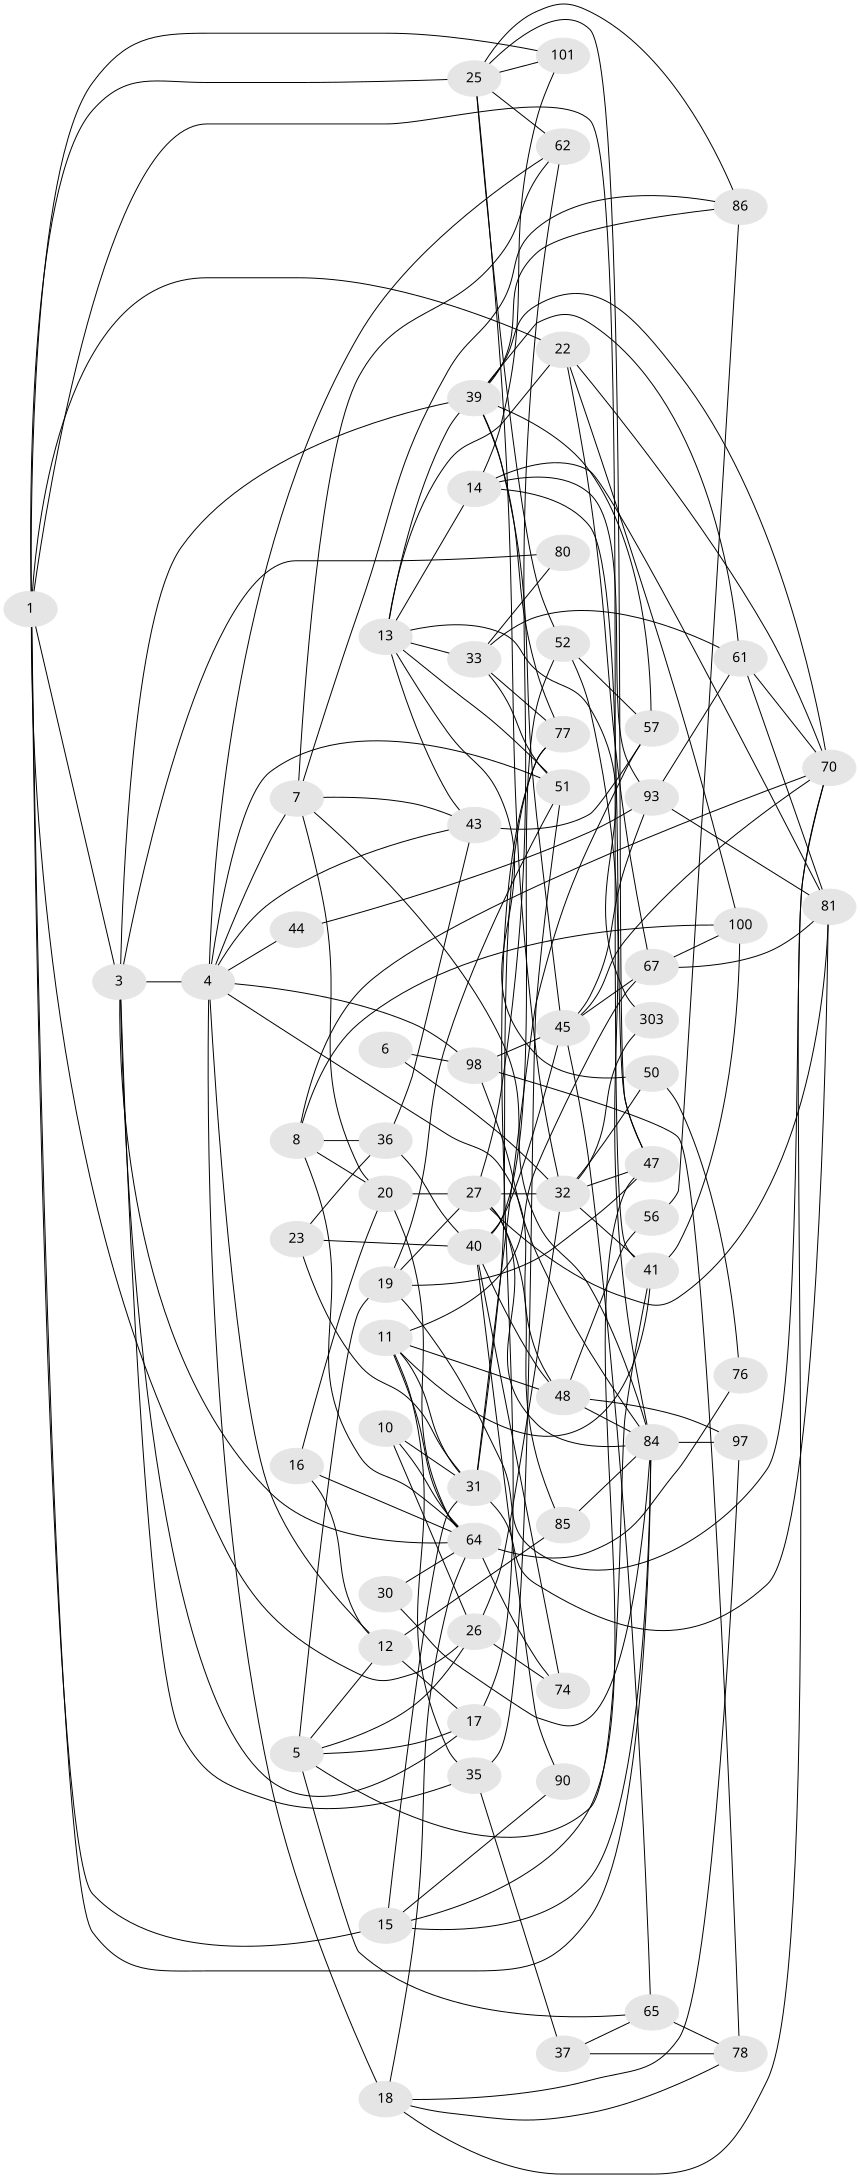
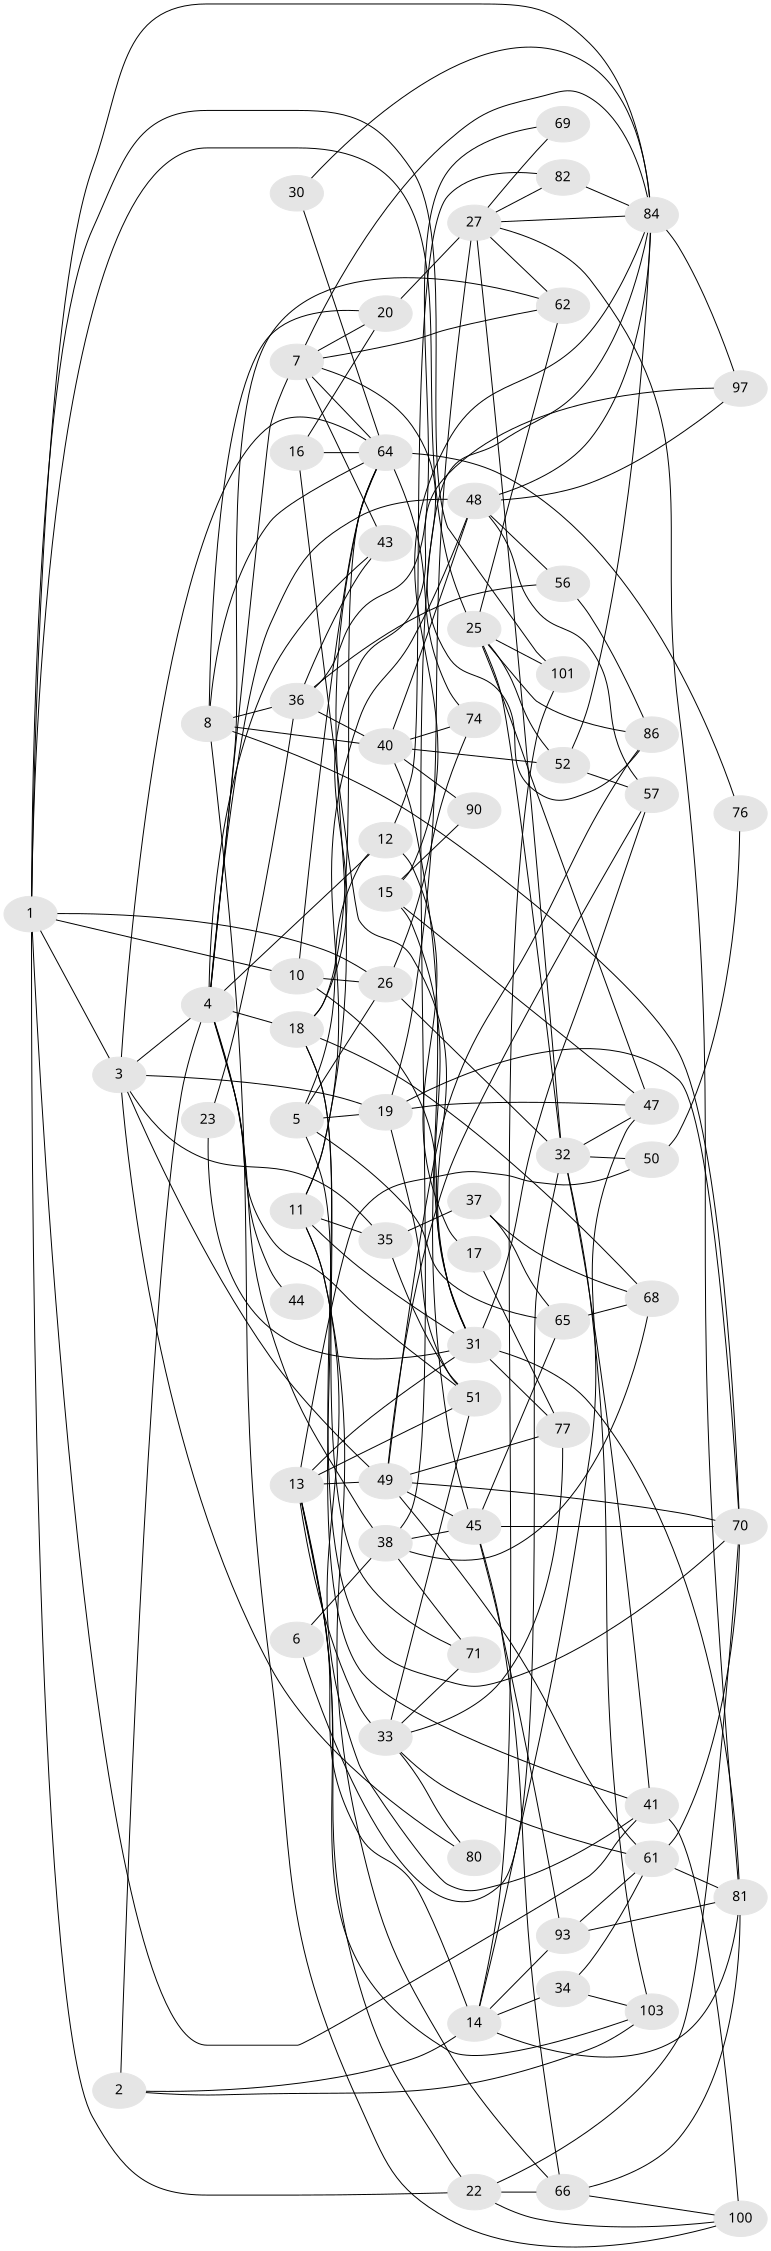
  graph {
    fontname="Noto Sans"
    rankdir=LR
    node [color=gray90 fontname="Noto Sans" style=filled]
    edge [fontname="Noto Sans"]
    1 [super="+28"]
    3 [super="+21"]
    10
    22 [super="+60"]
    25 [super="+55"]
    26 [super="+92"]
    41 [super="+42"]
    84 [super="+91"]
    101
    4 [super="+73"]
    19
    35
-   39 [super="+75"]
+   39 [super="+75" label=49]
    64 [super="+85"]
    80
    31 [super="+59"]
    70 [super="+94"]
    100
-   67 [super="+99"]
+   67 [super="+99" label=66]
    62
    32 [super="+58"]
    86 [super="+93"]
    47 [super="+87"]
    52 [super="+89"]
    74
    97
    7 [super="+24"]
    12 [super="+49"]
    18 [super="+63"]
-   38 [super="+72" label=98]
+   38 [super="+72"]
    43 [super="+96"]
    44
    48 [super="+66"]
    51 [super="+54"]
+   2
    14 [super="+29"]
-   103 [label=303]
+   103
+   34
    n39 [label=93]
    81 [super="+98"]
    27 [super="+46"]
    37
    77
    57
    61 [super="+88"]
    45 [super="+79"]
    76
    20 [super="+68"]
    17
-   82 [label=85]
-   78
+   82
+   71
+   78 [label=68]
    56
    5 [super="+8"]
    65
    50
    6
    n58 [label=8]
    36 [super="+104"]
    40 [super="+95"]
+   69
    11
    13 [super="+102"]
    33 [super="+83"]
    15
    90
    16
    23
    30
    1 -- 3
-   1 -- 15
+   1 -- 10
    1 -- 22
    1 -- 25
    1 -- 26
    1 -- 41
    1 -- 84
    1 -- 101
    3 -- 4
-   3 -- 17
+   3 -- 19
    3 -- 35
    3 -- 39
    3 -- 64
    3 -- 80
    10 -- 26
    10 -- 64
    10 -- 31
    22 -- 70
    22 -- 100
    22 -- 67
    25 -- 101
    25 -- 62
    25 -- 32
    25 -- 86
    25 -- 47
    25 -- 52
    26 -- 32
    26 -- 74
    41 -- 100
    84 -- 97
    4 -- 62
    4 -- 7
    4 -- 12 [weight=2]
    4 -- 18
    4 -- 38
    4 -- 43
    4 -- 44
    4 -- 48
    4 -- 51
    19 -- 70
    19 -- 47
    19 -- 51
    19 -- 27
    35 -- 51
    35 -- 37
    39 -- 70
    39 -- 86
    39 -- 77
    39 -- 57
    39 -- 61
    39 -- 45
    64 -- 74
    64 -- 76
    31 -- 81
    31 -- 77
    31 -- 57
    67 -- 100
    67 -- 81
    32 -- 41
    32 -- 47
    32 -- 103
    32 -- 50
    52 -- 84
    52 -- 57
    7 -- 84
-   20 -- 64
+   7 -- 64
    7 -- 62
    7 -- 86
    7 -- 43
    7 -- 20
    12 -- 17
    12 -- 82
    18 -- 64
    18 -- 70
    18 -- 97
+   18 -- 71
    18 -- 78
    38 -- 84
    38 -- 45
+   38 -- 71
    38 -- 78
-   44 -- n39
    48 -- 84
    48 -- 97
-   43 -- 57
+   48 -- 57
    48 -- 56
+   2 -- 4
+   2 -- 14
+   2 -- 103
    14 -- 101
    14 -- 47
+   14 -- 34
    14 -- n39
    14 -- 81
+   34 -- 103
+   34 -- 61
    n39 -- 81
    n39 -- 61
    27 -- 84
    27 -- 62
    27 -- 32
    27 -- 81
    27 -- 82
+   27 -- 69
    37 -- 78
    37 -- 65
    61 -- 70
    61 -- 81
    45 -- 70
    45 -- 67
    45 -- n39
    45 -- 65
    20 -- 27
    17 -- 77
    82 -- 84
    56 -- 86
    5 -- 26
    5 -- 41
    5 -- 19
    5 -- 12
-   5 -- 17
    5 -- 65
    65 -- 78
    50 -- 76
    6 -- 32
    6 -- 38
    n58 -- 64
    n58 -- 70
    n58 -- 100
    n58 -- 20
    n58 -- 36
    36 -- 43
+   36 -- 56
    36 -- 40
+   36 -- 69
    40 -- 52
    40 -- 74
    40 -- 48
    40 -- 45
    40 -- 90
    11 -- 41
    11 -- 35
    11 -- 64
    11 -- 31
    11 -- 67
    11 -- 48
    13 -- 22
    13 -- 39
-   13 -- 43
+   13 -- 31
    13 -- 51
    13 -- 14
    13 -- 103
    13 -- 50
    13 -- 33
    33 -- 80
    33 -- 51
    33 -- 77
    33 -- 61 [weight=2]
+   33 -- 71
    15 -- 84
    15 -- 31
    15 -- 47
    15 -- 90
    16 -- 64
-   16 -- 12
+   16 -- 31
    16 -- 20
    23 -- 31
    23 -- 36
-   23 -- 40
+   n58 -- 40
    30 -- 84
    30 -- 64
  }
